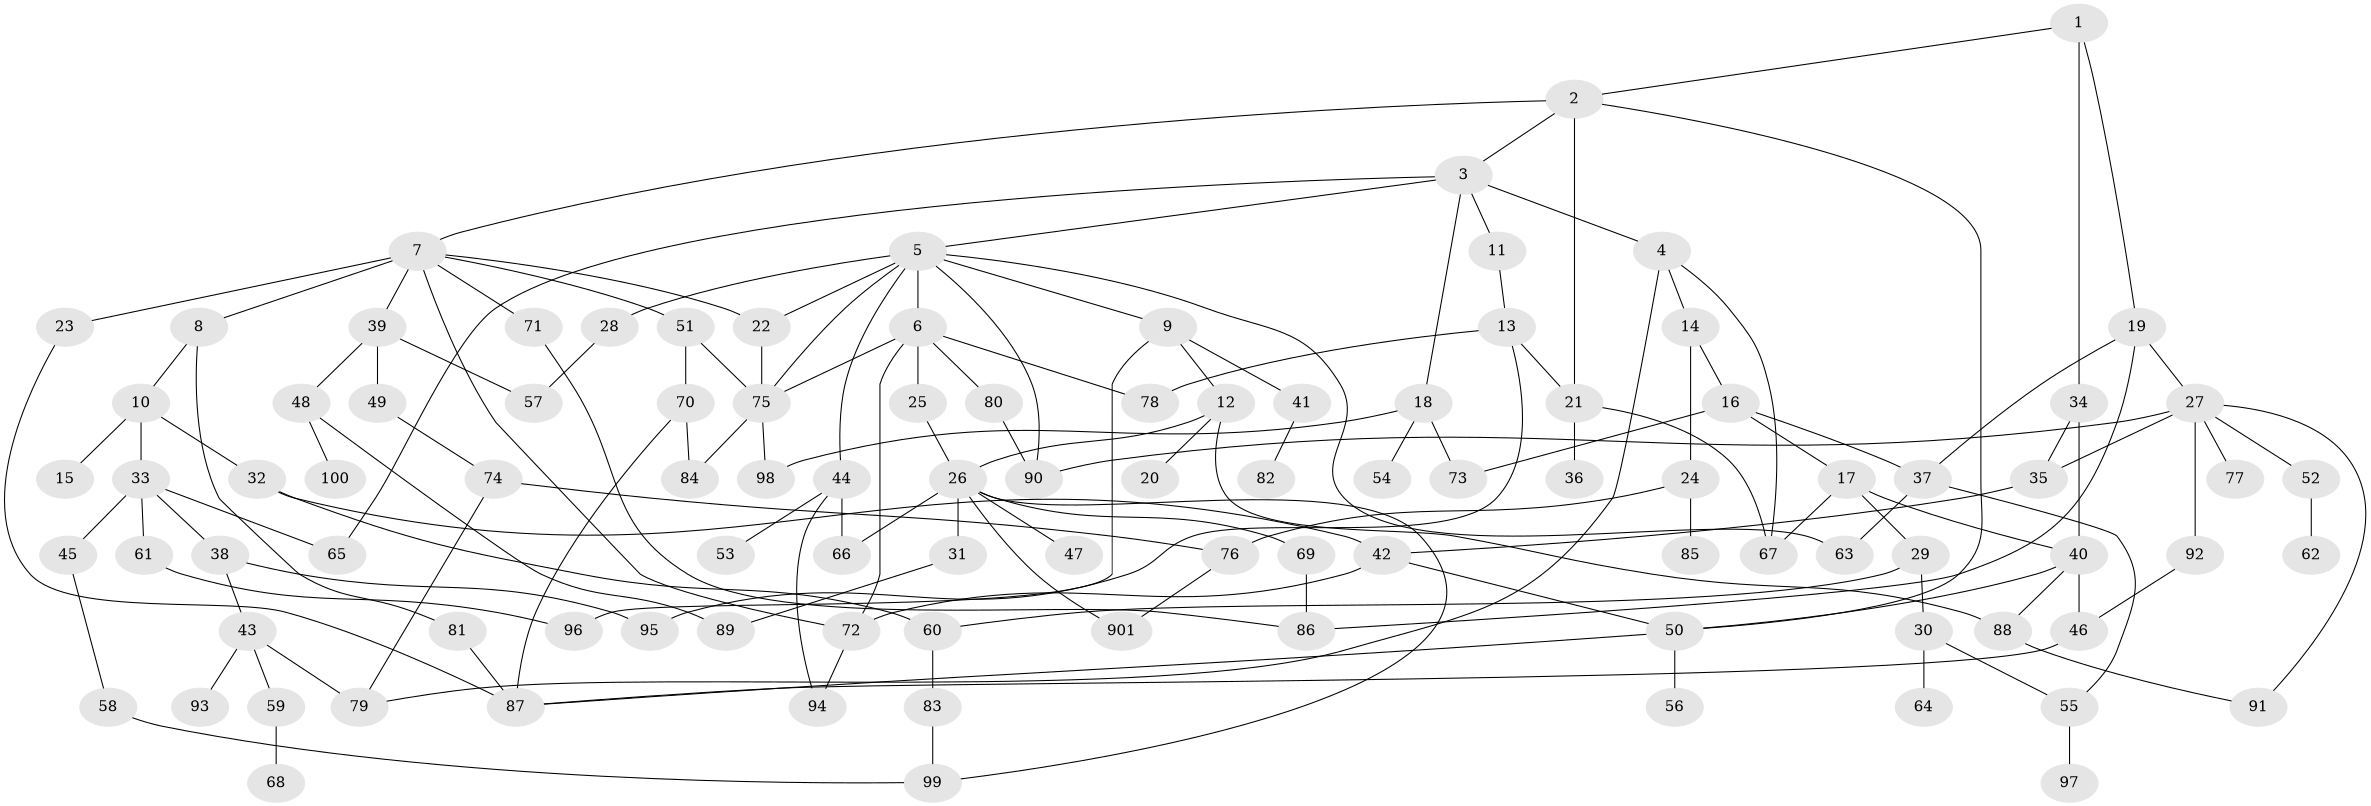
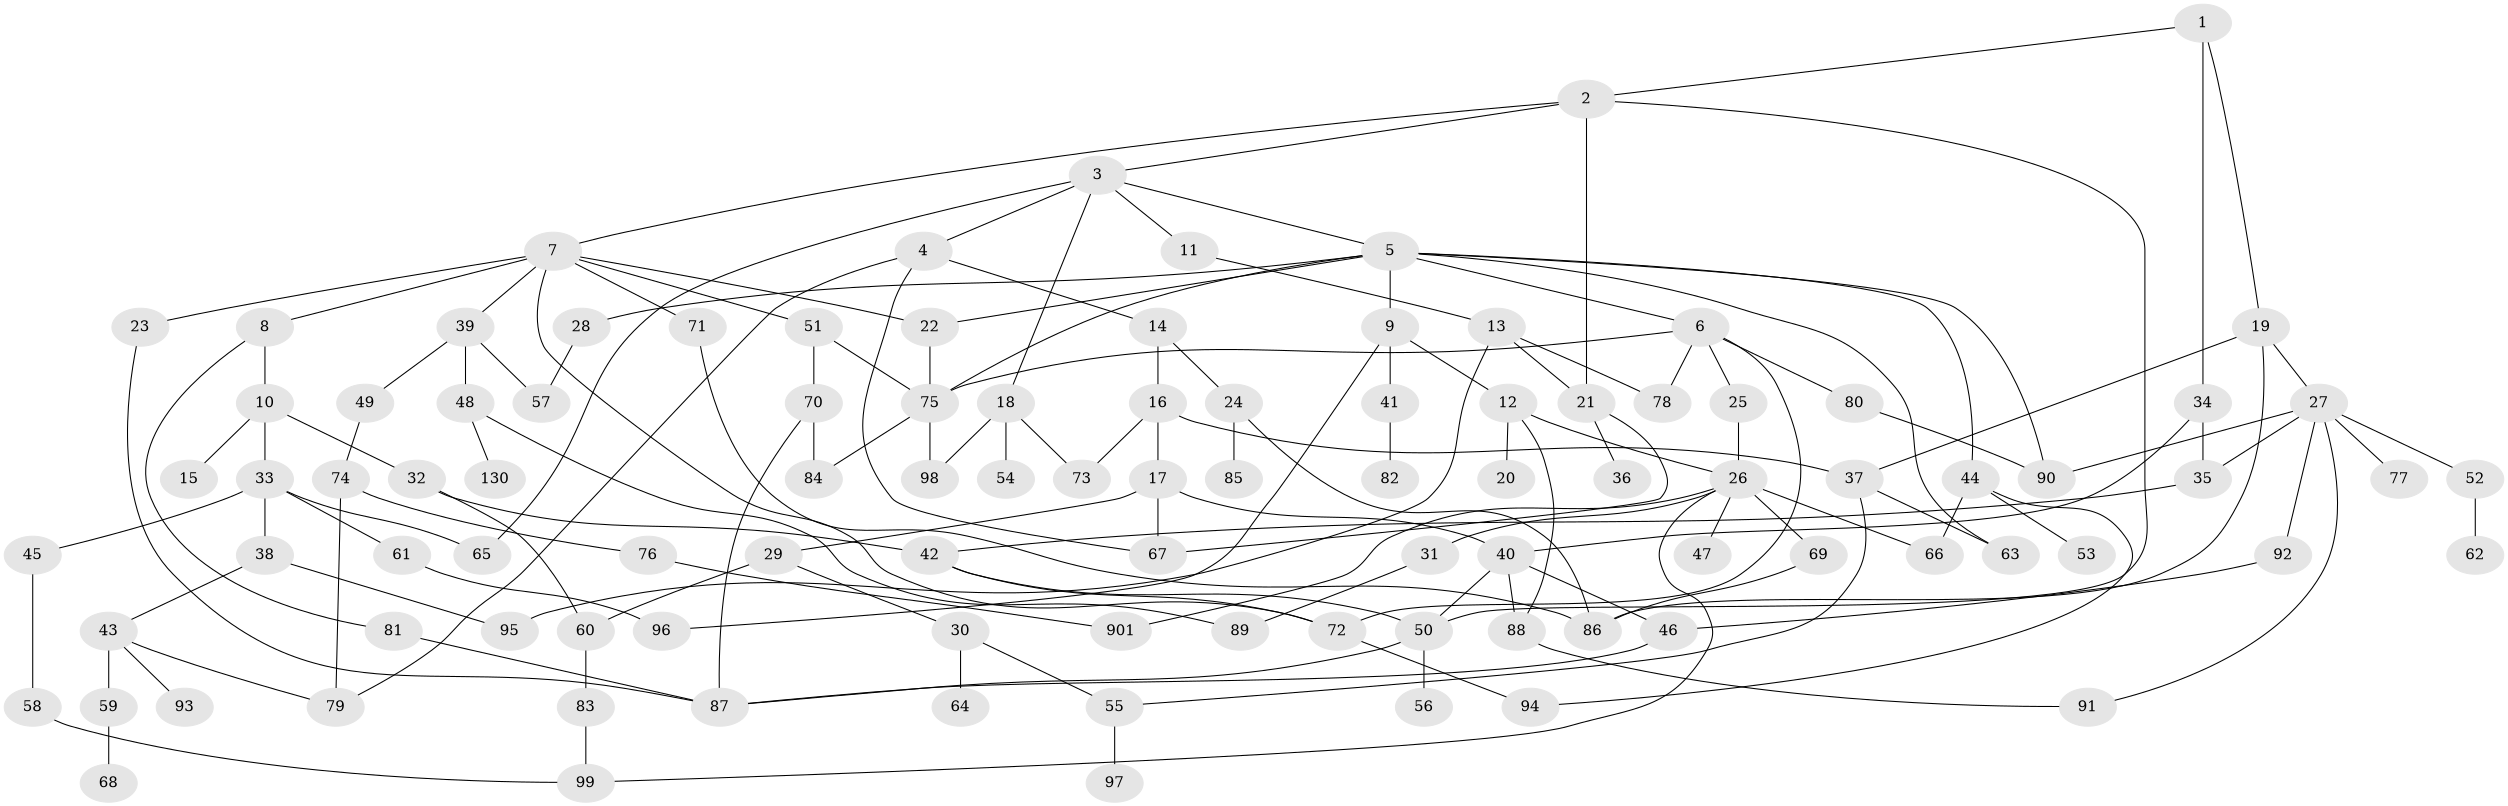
  graph {
    node [color=gray90 style=filled]
    1
    2
    19
    34
    3
    7
    21
    50
    37
    27
    86
    40
    35
    4
    5
    11
    18
    65
    22
    72
    8
    23
    39
    51
    71
    67
    36
    87
    56
    14
    79
    6
    9
    28
    44
    63
    75
    90
    13
    73
    54
    98
    16
    24
    25
    78
    80
    12
    41
    96
    57
    66
    53
    94
    84
    26
    10
    81
    48
    49
    70
    15
    32
    33
    20
    88
    82
    60
    42
    38
    45
    61
    95
    31
    47
    69
    99
    n78 [label=901]
    91
    17
    76
    85
    29
    55
    30
    46
    52
    77
    92
    89
    62
    64
    83
    97
    43
    58
    59
    93
-   100
+   100 [label=130]
    74
    68
    1 -- 2
    1 -- 19
    1 -- 34
    2 -- 3
    2 -- 7
    2 -- 21
    2 -- 50
    19 -- 37
    19 -- 27
    19 -- 86
    34 -- 40
    34 -- 35
    3 -- 4
    3 -- 5
    3 -- 11
    3 -- 18
    3 -- 65
    7 -- 22
    7 -- 72
    7 -- 8
    7 -- 23
    7 -- 39
    7 -- 51
    7 -- 71
    21 -- 67
    21 -- 36
    50 -- 87
    50 -- 56
    37 -- 63
    37 -- 55
    27 -- 35
    27 -- 90
    27 -- 91
    27 -- 52
    27 -- 77
    27 -- 92
    40 -- 50
    40 -- 88
    40 -- 46
    35 -- 42
    4 -- 67
    4 -- 14
    4 -- 79
    5 -- 22
    5 -- 6
    5 -- 9
    5 -- 28
    5 -- 44
    5 -- 63
    5 -- 75
    5 -- 90
    11 -- 13
    18 -- 73
    18 -- 54
    18 -- 98
    22 -- 75
    72 -- 94
    8 -- 10
    8 -- 81
    23 -- 87
    39 -- 57
    39 -- 48
    39 -- 49
    51 -- 75
    51 -- 70
    71 -- 86
    14 -- 16
    14 -- 24
    6 -- 72
    6 -- 75
    6 -- 25
    6 -- 78
    6 -- 80
    9 -- 12
    9 -- 41
    9 -- 96
    28 -- 57
    44 -- 66
    44 -- 53
    44 -- 94
    75 -- 98
    75 -- 84
    13 -- 21
    13 -- 78
    13 -- 95
    16 -- 37
    16 -- 73
    16 -- 17
-   24 -- 76
+   24 -- 86
    24 -- 85
    25 -- 26
    80 -- 90
    12 -- 26
    12 -- 20
    12 -- 88
    41 -- 82
    26 -- 66
    26 -- 31
    26 -- 47
    26 -- 69
    26 -- 99
    26 -- n78
    10 -- 15
    10 -- 32
    10 -- 33
    81 -- 87
    48 -- 89
    48 -- 100
    49 -- 74
    70 -- 87
    70 -- 84
    32 -- 60
    32 -- 42
    33 -- 65
    33 -- 38
    33 -- 45
    33 -- 61
    88 -- 91
    60 -- 83
    42 -- 50
    42 -- 72
    38 -- 95
    38 -- 43
    45 -- 58
    61 -- 96
    31 -- 89
    69 -- 86
    17 -- 40
    17 -- 67
    17 -- 29
    76 -- n78
    29 -- 60
    29 -- 30
    55 -- 97
    30 -- 55
    30 -- 64
    46 -- 87
    52 -- 62
    92 -- 46
    83 -- 99
    43 -- 79
    43 -- 59
    43 -- 93
    58 -- 99
    59 -- 68
    74 -- 79
    74 -- 76
  }
